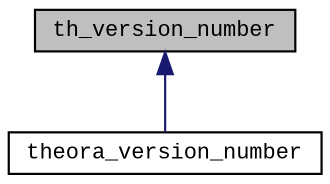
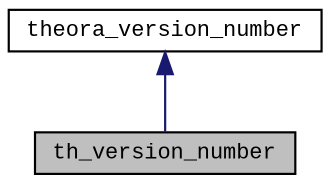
  digraph {
    rankdir=TB
    fontname="Liberation Mono"
    node [color=black fontname="Liberation Mono" fontsize=10 shape=record style=filled]
    n1 [fillcolor=grey75 fontcolor=black height=0.2 label=th_version_number width=0.4]
    n2 [fillcolor=white height=0.2 label=theora_version_number width=0.4]
-   n1 -> n2 [color=midnightblue dir=back fontname="Liberation Mono" fontsize=10 labelfontname=Helvetica labelfontsize=10 style=solid]
+   n2 -> n1 [color=midnightblue dir=back fontname="Liberation Mono" fontsize=10 labelfontname=Helvetica labelfontsize=10 style=solid]
  }
